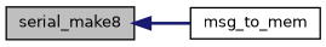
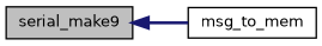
  digraph {
    rankdir=LR
    node [color=black fontname=Helvetica fontsize=10 shape=record style=filled]
-   n1 [fillcolor=grey75 fontcolor=black height=0.2 label=serial_make8 width=0.4]
+   n1 [fillcolor=grey75 fontcolor=black height=0.2 label=serial_make9 width=0.4]
    n2 [fillcolor=white height=0.2 label=msg_to_mem width=0.4]
    n1 -> n2 [color=midnightblue dir=back fontname=Helvetica fontsize=10 labelfontname=Helvetica labelfontsize=10 style=bold]
  }
